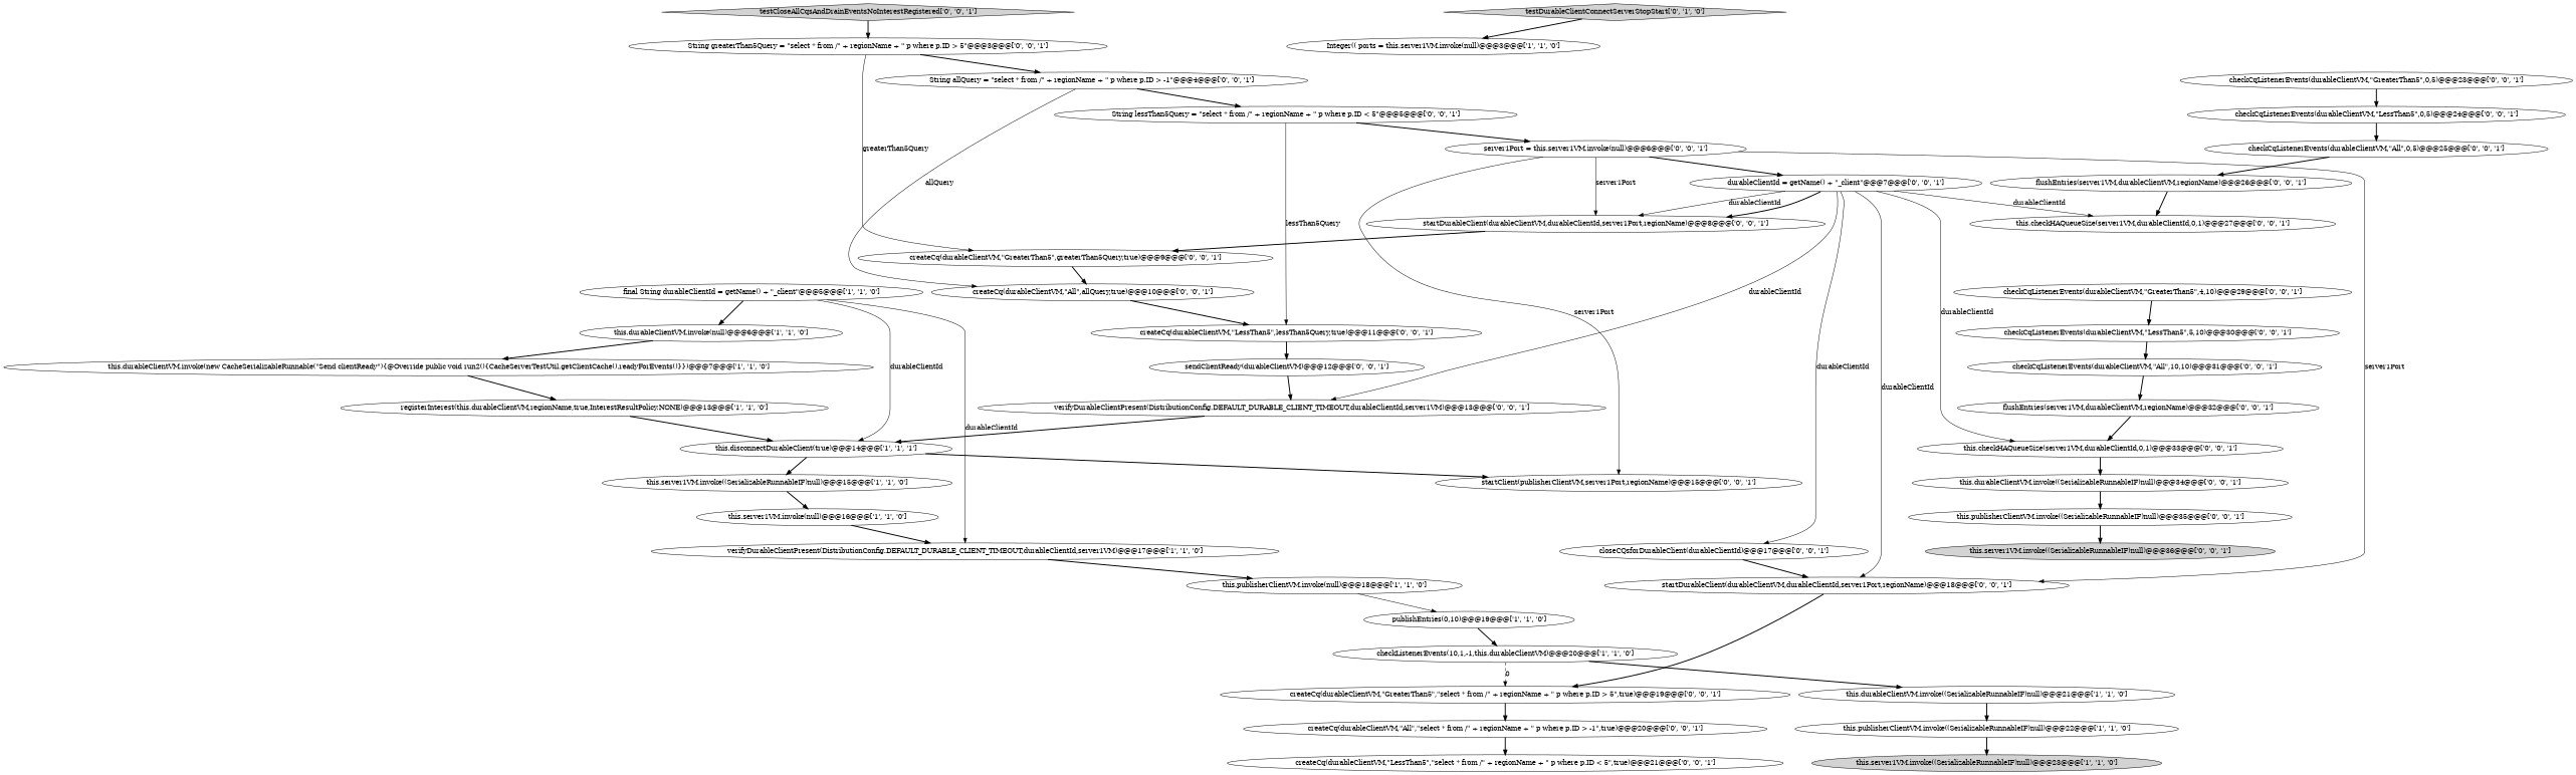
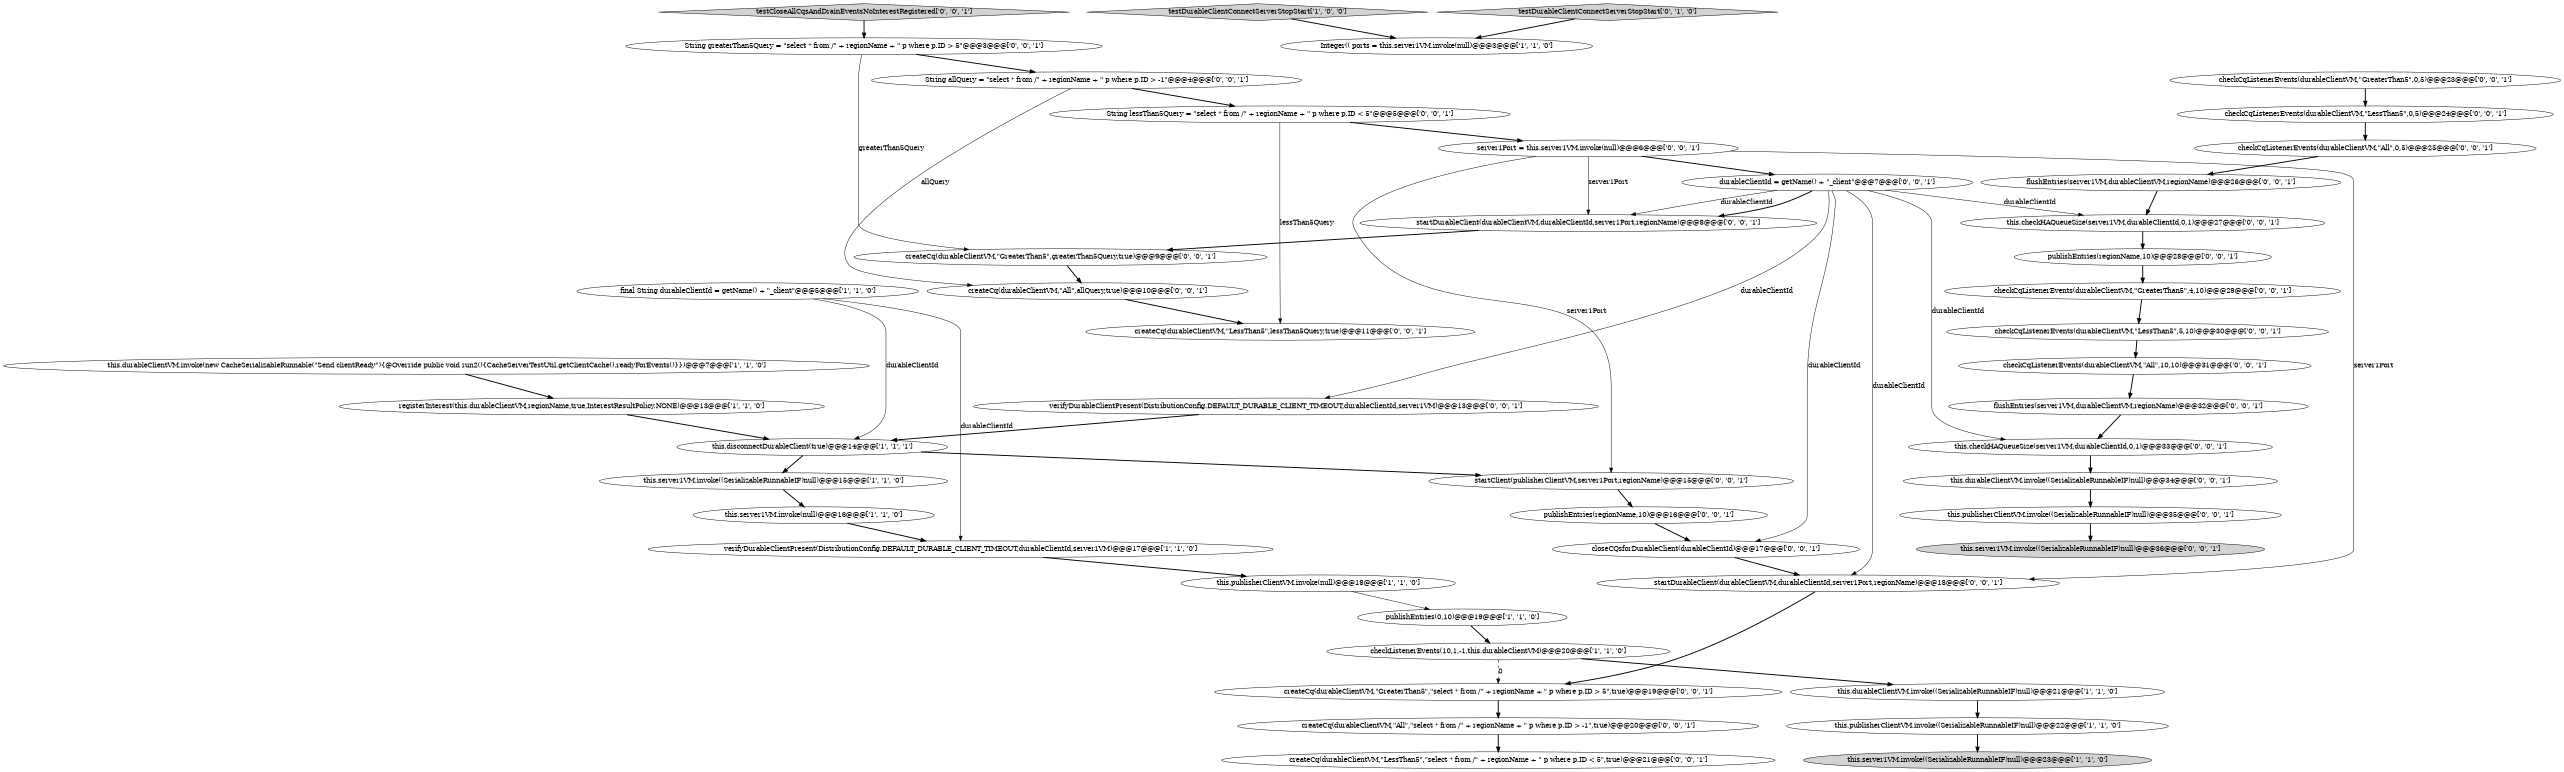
  digraph {
    node [fillcolor=white shape=ellipse style=filled]
    edge [style=bold]
    n1 [label="this.server1VM.invoke(null)@@@16@@@['1', '1', '0']"]
    n2 [label="verifyDurableClientPresent(DistributionConfig.DEFAULT_DURABLE_CLIENT_TIMEOUT,durableClientId,server1VM)@@@17@@@['1', '1', '0']"]
    n3 [label="this.publisherClientVM.invoke(null)@@@18@@@['1', '1', '0']"]
    n4 [label="registerInterest(this.durableClientVM,regionName,true,InterestResultPolicy.NONE)@@@13@@@['1', '1', '0']"]
    n5 [label="this.disconnectDurableClient(true)@@@14@@@['1', '1', '1']"]
    n6 [label="startClient(publisherClientVM,server1Port,regionName)@@@15@@@['0', '0', '1']"]
    n7 [label="this.server1VM.invoke((SerializableRunnableIF)null)@@@15@@@['1', '1', '0']"]
    n8 [label="this.checkHAQueueSize(server1VM,durableClientId,0,1)@@@27@@@['0', '0', '1']"]
+   n9 [label="publishEntries(regionName,10)@@@28@@@['0', '0', '1']"]
    n10 [label="checkCqListenerEvents(durableClientVM,\"GreaterThan5\",4,10)@@@29@@@['0', '0', '1']"]
    n11 [label="checkCqListenerEvents(durableClientVM,\"LessThan5\",5,10)@@@30@@@['0', '0', '1']"]
    n12 [label="checkCqListenerEvents(durableClientVM,\"All\",10,10)@@@31@@@['0', '0', '1']"]
    n13 [label="flushEntries(server1VM,durableClientVM,regionName)@@@32@@@['0', '0', '1']"]
    n14 [label="this.checkHAQueueSize(server1VM,durableClientId,0,1)@@@33@@@['0', '0', '1']"]
    n15 [label="createCq(durableClientVM,\"LessThan5\",\"select * from /\" + regionName + \" p where p.ID < 5\",true)@@@21@@@['0', '0', '1']"]
    n16 [label="checkCqListenerEvents(durableClientVM,\"GreaterThan5\",0,5)@@@23@@@['0', '0', '1']"]
    n17 [label="checkCqListenerEvents(durableClientVM,\"LessThan5\",0,5)@@@24@@@['0', '0', '1']"]
    n18 [label="checkCqListenerEvents(durableClientVM,\"All\",0,5)@@@25@@@['0', '0', '1']"]
    n19 [label="createCq(durableClientVM,\"LessThan5\",lessThan5Query,true)@@@11@@@['0', '0', '1']"]
-   n20 [label="sendClientReady(durableClientVM)@@@12@@@['0', '0', '1']"]
    n21 [label="verifyDurableClientPresent(DistributionConfig.DEFAULT_DURABLE_CLIENT_TIMEOUT,durableClientId,server1VM)@@@13@@@['0', '0', '1']"]
    n22 [label="String allQuery = \"select * from /\" + regionName + \" p where p.ID > -1\"@@@4@@@['0', '0', '1']"]
    n23 [label="String lessThan5Query = \"select * from /\" + regionName + \" p where p.ID < 5\"@@@5@@@['0', '0', '1']"]
    n24 [label="createCq(durableClientVM,\"All\",allQuery,true)@@@10@@@['0', '0', '1']"]
    n25 [label="server1Port = this.server1VM.invoke(null)@@@6@@@['0', '0', '1']"]
    n26 [label="this.durableClientVM.invoke(new CacheSerializableRunnable(\"Send clientReady\"){@Override public void run2(){CacheServerTestUtil.getClientCache().readyForEvents()}})@@@7@@@['1', '1', '0']"]
+   n27 [fillcolor=lightgray label="testDurableClientConnectServerStopStart['1', '0', '0']" shape=diamond]
    n28 [label="Integer(( ports = this.server1VM.invoke(null)@@@3@@@['1', '1', '0']"]
    n29 [label="flushEntries(server1VM,durableClientVM,regionName)@@@26@@@['0', '0', '1']"]
    n30 [label="checkListenerEvents(10,1,-1,this.durableClientVM)@@@20@@@['1', '1', '0']"]
    n31 [label="createCq(durableClientVM,\"GreaterThan5\",\"select * from /\" + regionName + \" p where p.ID > 5\",true)@@@19@@@['0', '0', '1']"]
    n32 [label="this.durableClientVM.invoke((SerializableRunnableIF)null)@@@21@@@['1', '1', '0']"]
    n33 [label="createCq(durableClientVM,\"All\",\"select * from /\" + regionName + \" p where p.ID > -1\",true)@@@20@@@['0', '0', '1']"]
    n34 [label="this.publisherClientVM.invoke((SerializableRunnableIF)null)@@@22@@@['1', '1', '0']"]
    n35 [label="this.durableClientVM.invoke((SerializableRunnableIF)null)@@@34@@@['0', '0', '1']"]
    n36 [label="createCq(durableClientVM,\"GreaterThan5\",greaterThan5Query,true)@@@9@@@['0', '0', '1']"]
    n37 [label="publishEntries(0,10)@@@19@@@['1', '1', '0']"]
    n38 [fillcolor=lightgray label="this.server1VM.invoke((SerializableRunnableIF)null)@@@36@@@['0', '0', '1']"]
+   n39 [label="publishEntries(regionName,10)@@@16@@@['0', '0', '1']"]
    n40 [fillcolor=lightgray label="this.server1VM.invoke((SerializableRunnableIF)null)@@@23@@@['1', '1', '0']"]
    n41 [label="this.publisherClientVM.invoke((SerializableRunnableIF)null)@@@35@@@['0', '0', '1']"]
    n42 [label="durableClientId = getName() + \"_client\"@@@7@@@['0', '0', '1']"]
    n43 [label="startDurableClient(durableClientVM,durableClientId,server1Port,regionName)@@@8@@@['0', '0', '1']"]
    n44 [label="startDurableClient(durableClientVM,durableClientId,server1Port,regionName)@@@18@@@['0', '0', '1']"]
    n45 [label="closeCQsforDurableClient(durableClientId)@@@17@@@['0', '0', '1']"]
    n46 [fillcolor=lightgray label="testCloseAllCqsAndDrainEventsNoInterestRegistered['0', '0', '1']" shape=diamond]
    n47 [label="String greaterThan5Query = \"select * from /\" + regionName + \" p where p.ID > 5\"@@@3@@@['0', '0', '1']"]
    n48 [fillcolor=lightgray label="testDurableClientConnectServerStopStart['0', '1', '0']" shape=diamond]
    n49 [label="final String durableClientId = getName() + \"_client\"@@@5@@@['1', '1', '0']"]
-   n50 [label="this.durableClientVM.invoke(null)@@@6@@@['1', '1', '0']"]
    n1 -> n2
    n2 -> n3
    n3 -> n37 [style=solid]
    n4 -> n5
    n5 -> n6
    n5 -> n7
+   n6 -> n39
    n7 -> n1
+   n8 -> n9
+   n9 -> n10
    n10 -> n11
    n11 -> n12
    n12 -> n13
    n13 -> n14
    n14 -> n35
    n16 -> n17
    n17 -> n18
    n18 -> n29
-   n19 -> n20
-   n20 -> n21
    n21 -> n5
    n22 -> n23
    n22 -> n24 [label=allQuery style=solid]
    n23 -> n19 [label=lessThan5Query style=solid]
    n23 -> n25
    n24 -> n19
    n25 -> n6 [label=server1Port style=solid]
    n25 -> n42
    n25 -> n43 [label=server1Port style=solid]
    n25 -> n44 [label=server1Port style=solid]
    n26 -> n4
+   n27 -> n28
    n29 -> n8
    n30 -> n31 [label=0 style=dashed]
    n30 -> n32
    n31 -> n33
    n32 -> n34
    n33 -> n15
    n34 -> n40
    n35 -> n41
    n36 -> n24
    n37 -> n30
+   n39 -> n45
    n41 -> n38
    n42 -> n8 [label=durableClientId style=solid]
    n42 -> n14 [label=durableClientId style=solid]
    n42 -> n21 [label=durableClientId style=solid]
    n42 -> n43 [label=durableClientId style=solid]
    n42 -> n43
    n42 -> n44 [label=durableClientId style=solid]
    n42 -> n45 [label=durableClientId style=solid]
    n43 -> n36
    n44 -> n31
    n45 -> n44
    n46 -> n47
    n47 -> n22
    n47 -> n36 [label=greaterThan5Query style=solid]
    n48 -> n28
    n49 -> n2 [label=durableClientId style=solid]
    n49 -> n5 [label=durableClientId style=solid]
-   n49 -> n50
-   n50 -> n26
  }
